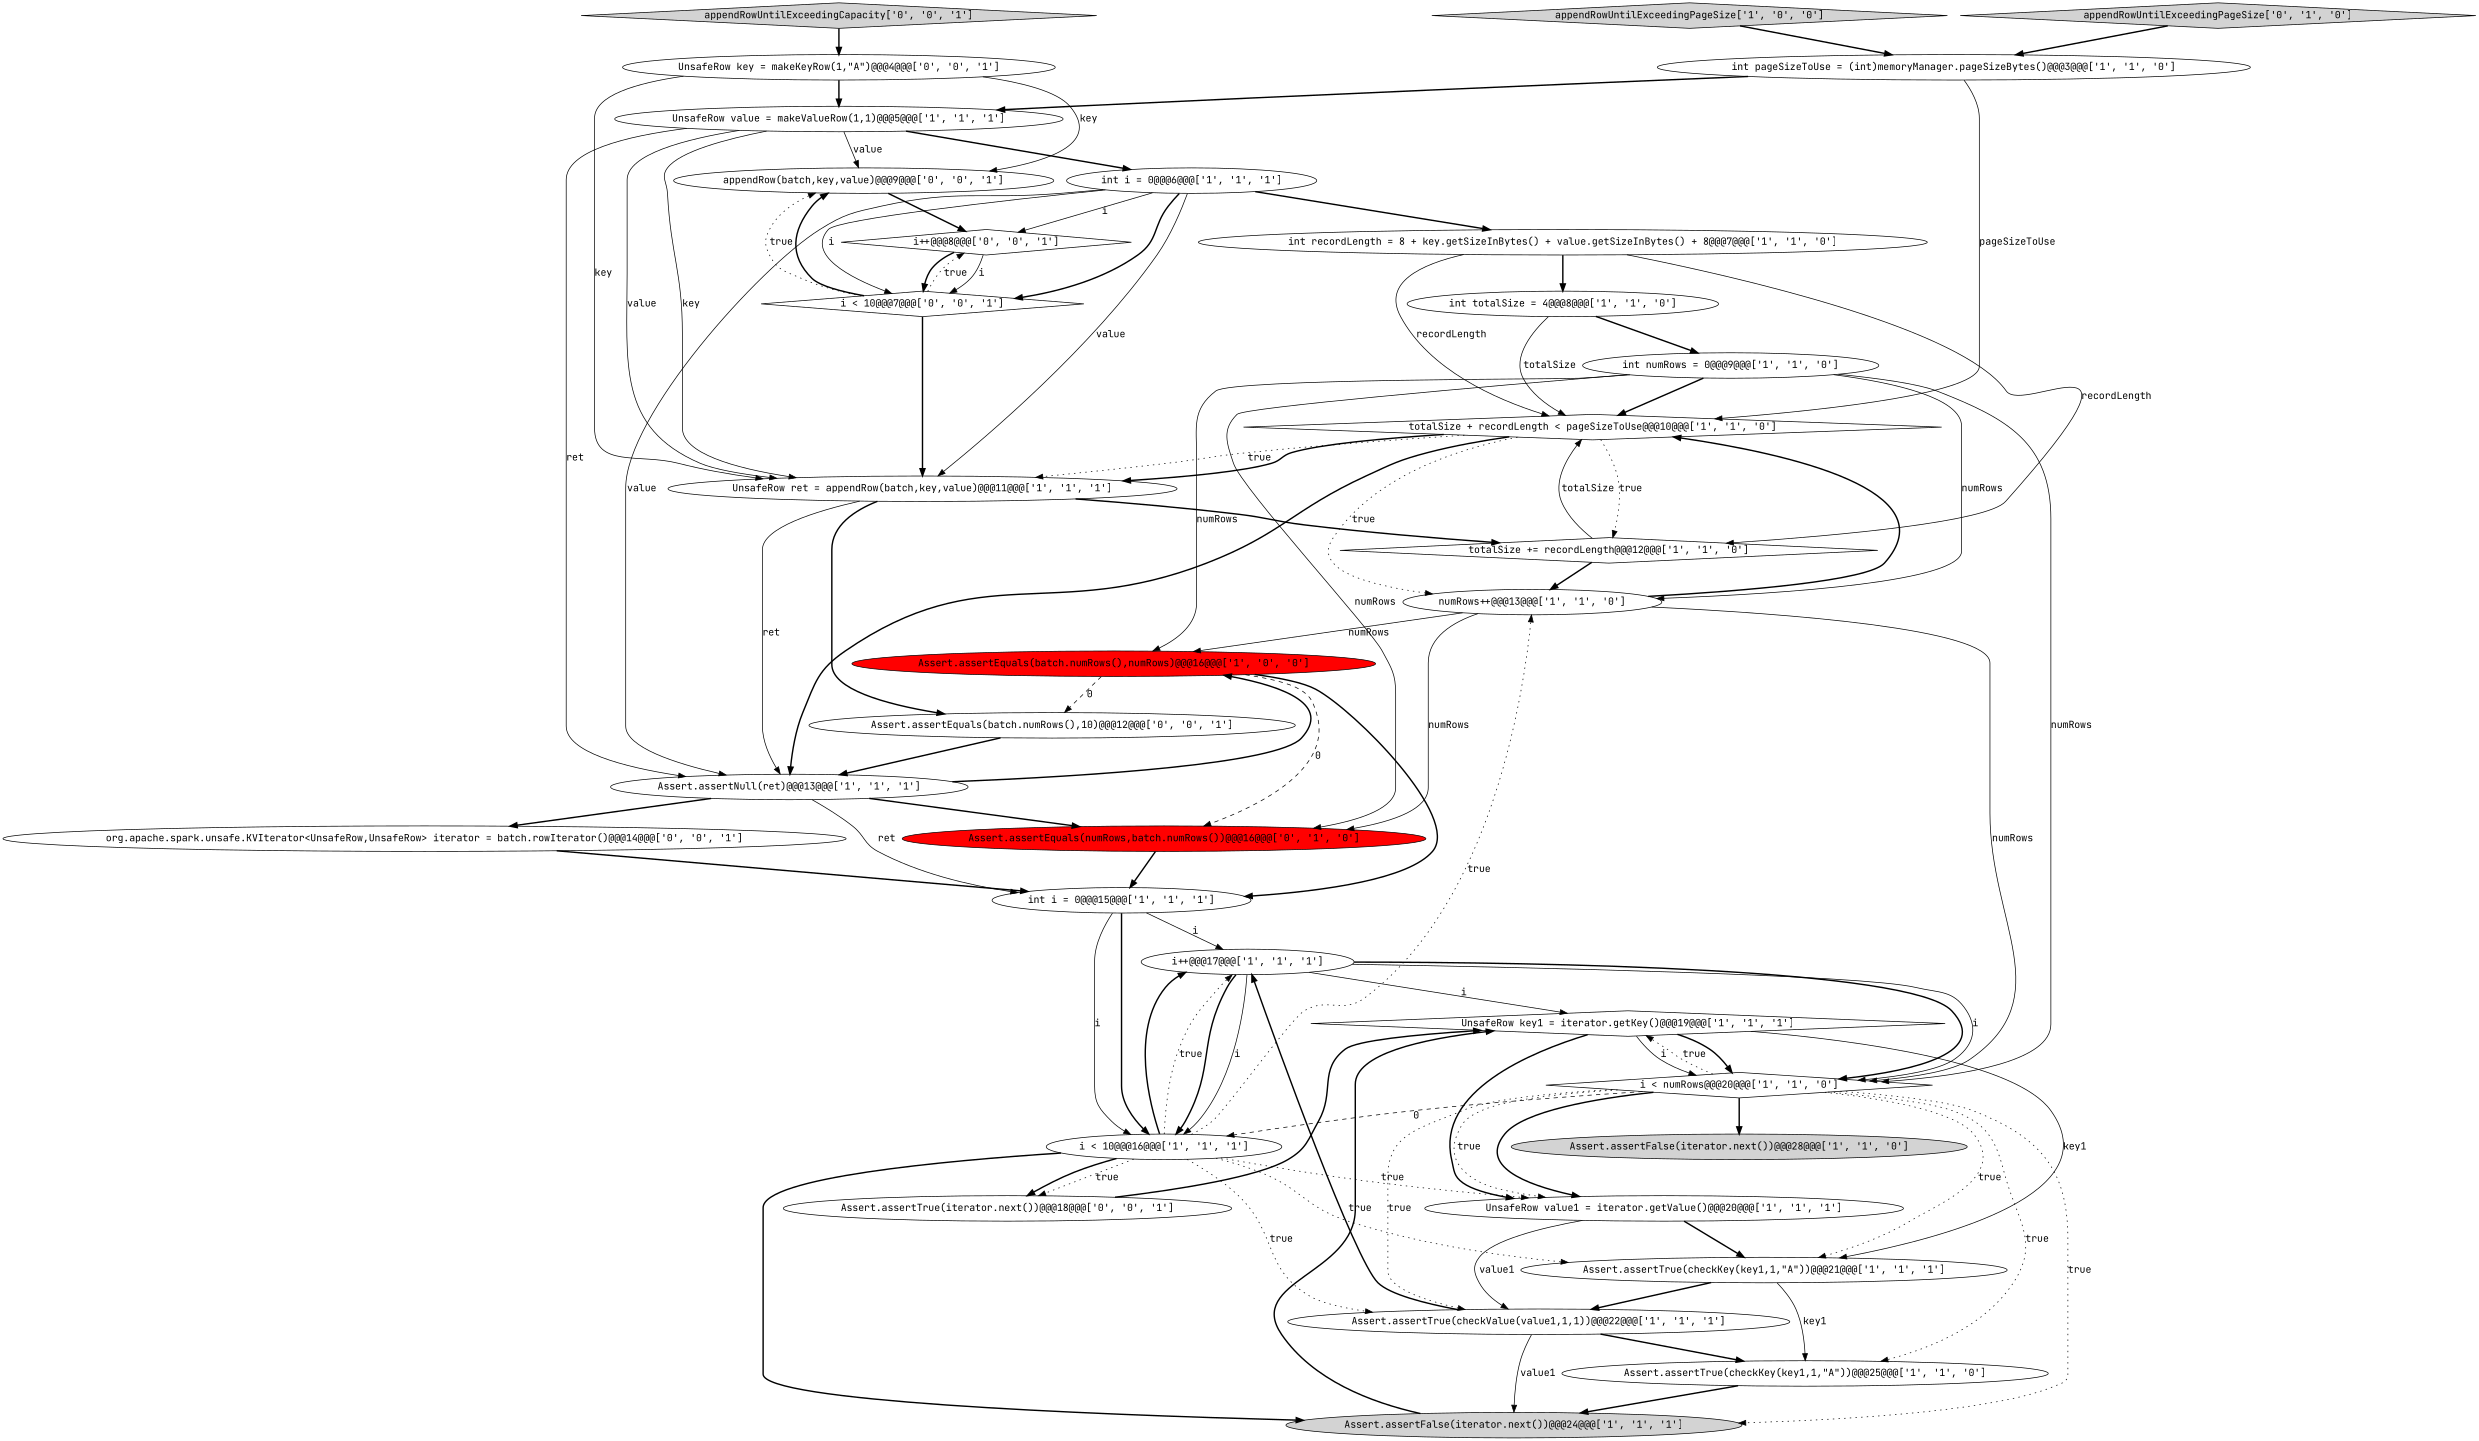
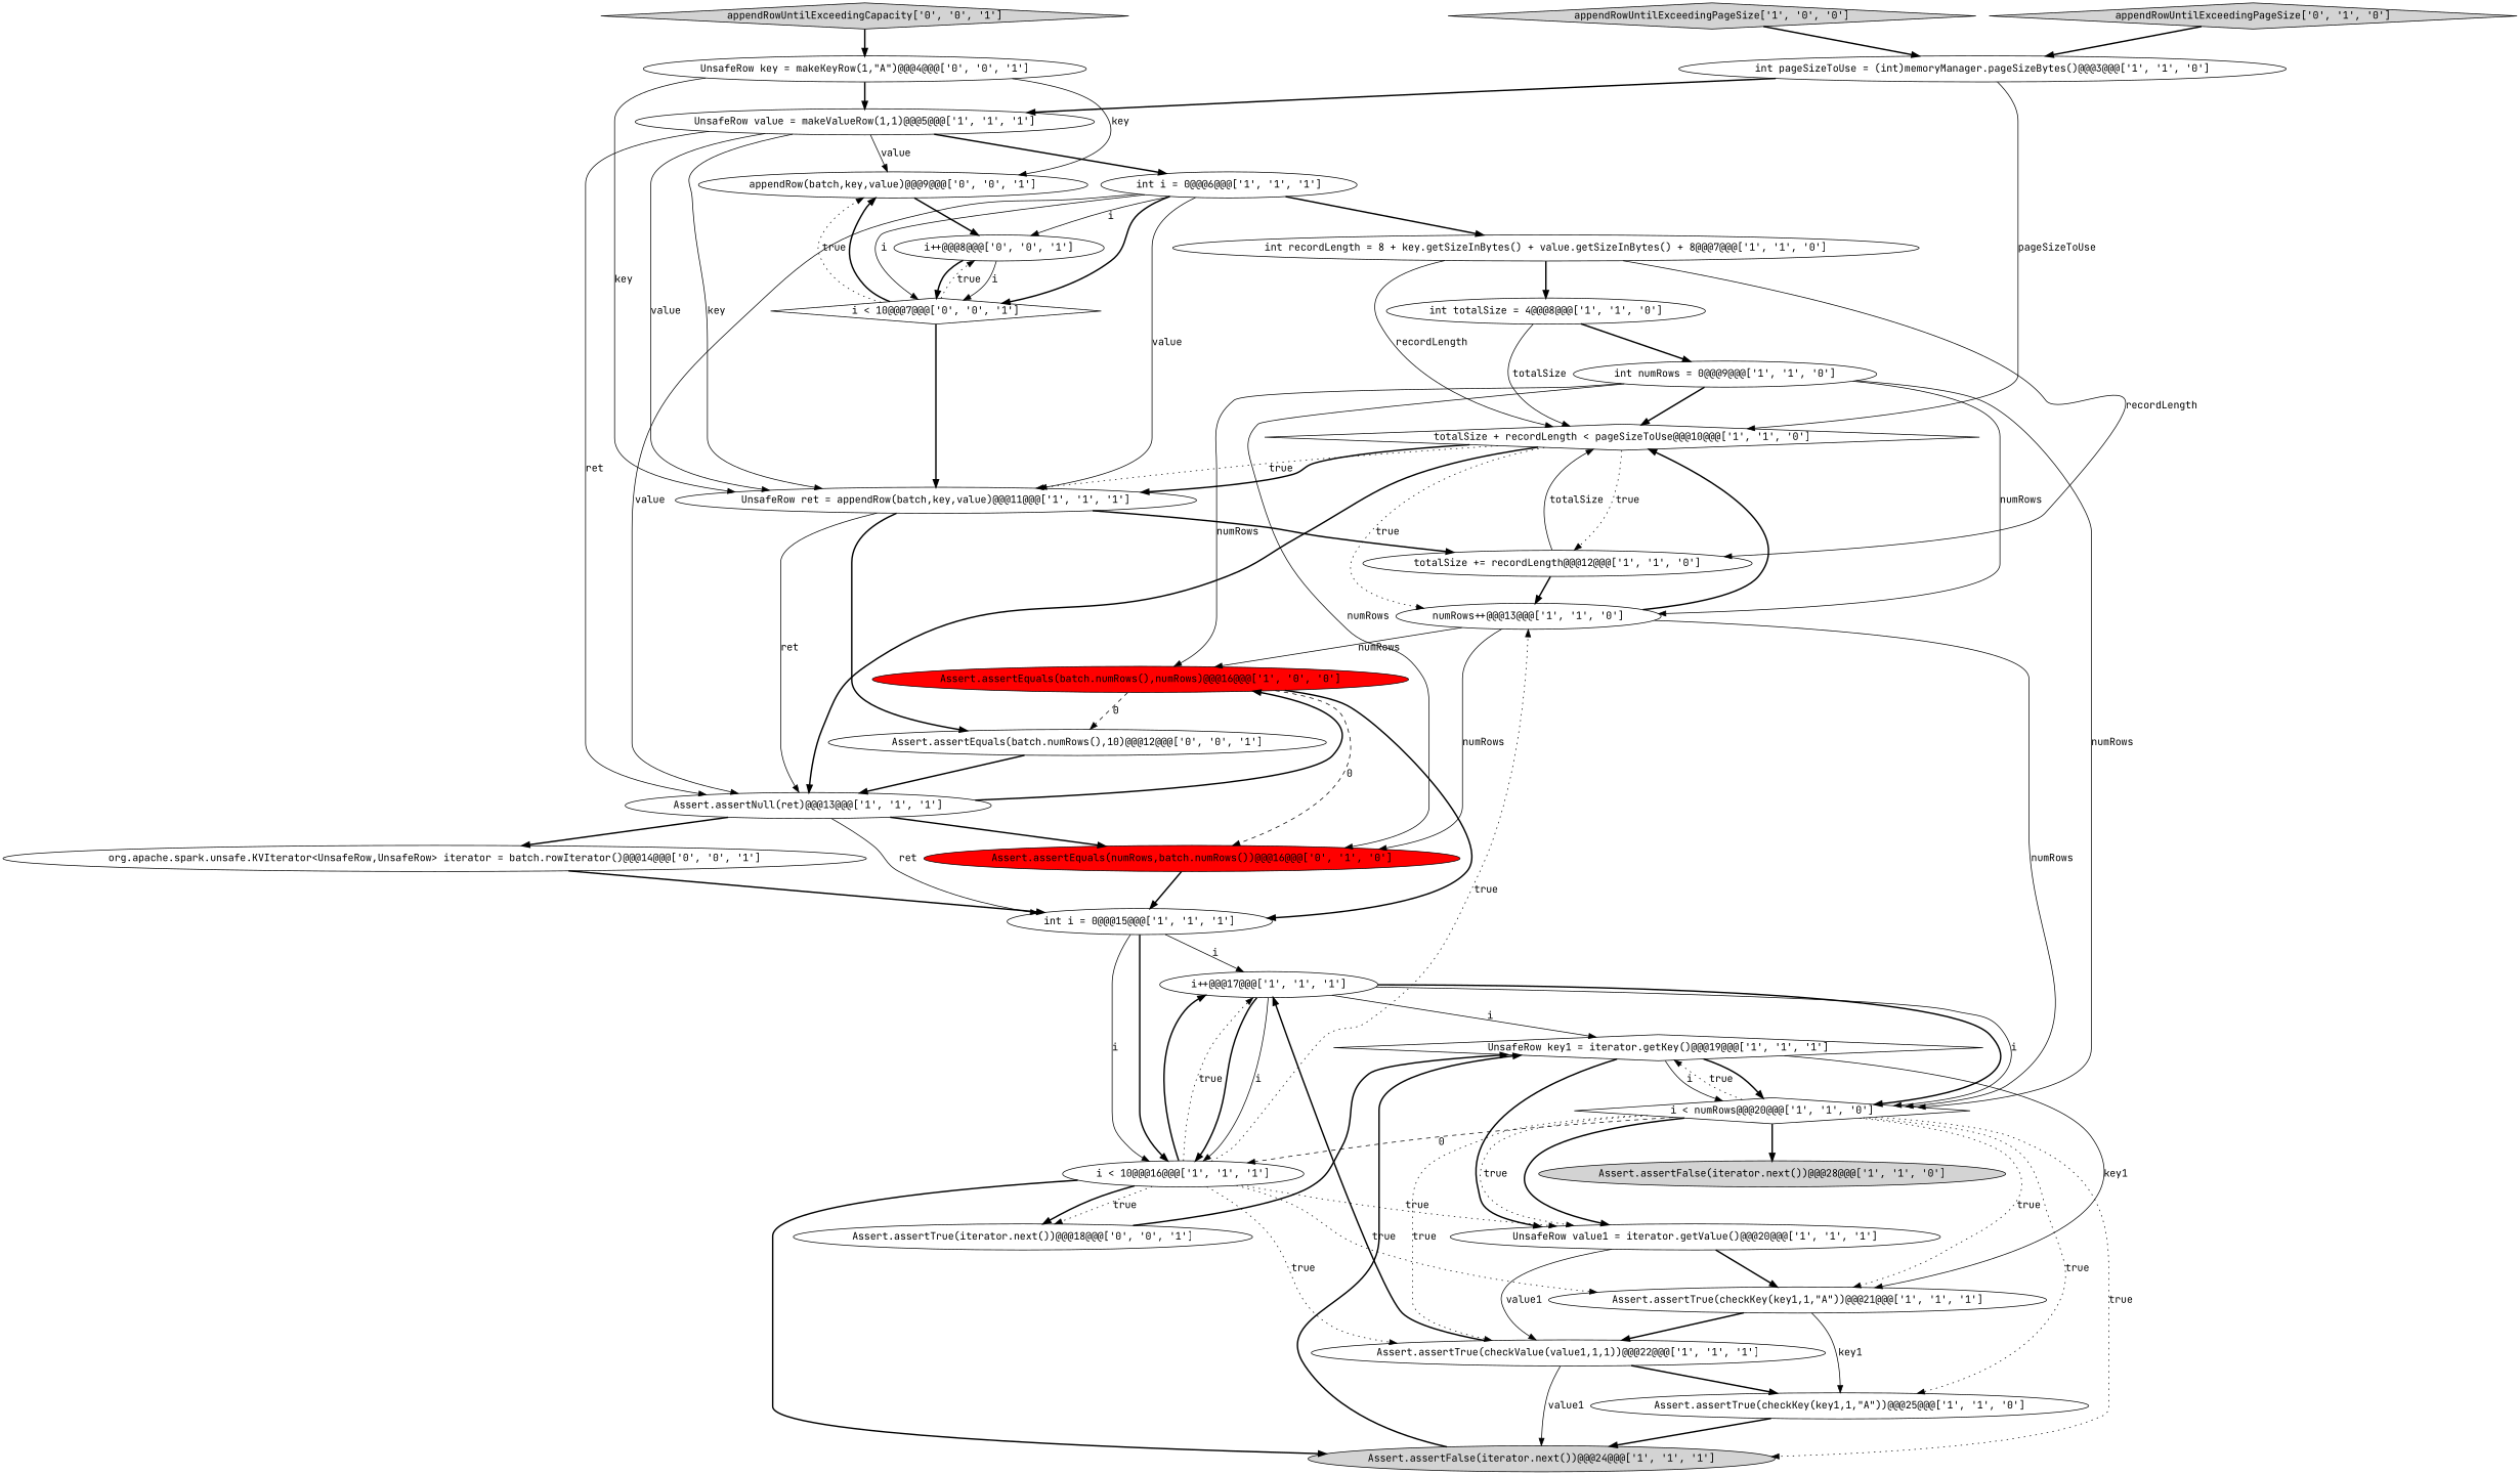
  digraph {
    fontname="JetBrains Mono"
    node [fillcolor=white fontname="JetBrains Mono" shape=ellipse style=filled]
    edge [fontname="JetBrains Mono" style=bold]
    n1 [label="int recordLength = 8 + key.getSizeInBytes() + value.getSizeInBytes() + 8@@@7@@@['1', '1', '0']"]
    n2 [label="totalSize + recordLength < pageSizeToUse@@@10@@@['1', '1', '0']" shape=diamond]
    n3 [label="int totalSize = 4@@@8@@@['1', '1', '0']"]
-   n4 [label="totalSize += recordLength@@@12@@@['1', '1', '0']" shape=diamond]
+   n4 [label="totalSize += recordLength@@@12@@@['1', '1', '0']"]
    n5 [label="Assert.assertNull(ret)@@@13@@@['1', '1', '1']"]
    n6 [label="UnsafeRow ret = appendRow(batch,key,value)@@@11@@@['1', '1', '1']"]
    n7 [label="numRows++@@@13@@@['1', '1', '0']"]
    n8 [label="int numRows = 0@@@9@@@['1', '1', '0']"]
    n9 [label="Assert.assertTrue(checkValue(value1,1,1))@@@22@@@['1', '1', '1']"]
    n10 [label="Assert.assertTrue(checkKey(key1,1,\"A\"))@@@25@@@['1', '1', '0']"]
    n11 [fillcolor=lightgray label="Assert.assertFalse(iterator.next())@@@24@@@['1', '1', '1']"]
    n12 [label="i++@@@17@@@['1', '1', '1']"]
    n13 [label="UnsafeRow key1 = iterator.getKey()@@@19@@@['1', '1', '1']" shape=diamond]
    n14 [label="i < numRows@@@20@@@['1', '1', '0']" shape=diamond]
    n15 [label="i < 10@@@16@@@['1', '1', '1']"]
    n16 [label="UnsafeRow value1 = iterator.getValue()@@@20@@@['1', '1', '1']"]
    n17 [label="Assert.assertTrue(checkKey(key1,1,\"A\"))@@@21@@@['1', '1', '1']"]
    n18 [fillcolor=lightgray label="Assert.assertFalse(iterator.next())@@@28@@@['1', '1', '0']"]
    n19 [label="Assert.assertTrue(iterator.next())@@@18@@@['0', '0', '1']"]
    n20 [fillcolor=lightgray label="appendRowUntilExceedingPageSize['0', '1', '0']" shape=diamond]
    n21 [label="int pageSizeToUse = (int)memoryManager.pageSizeBytes()@@@3@@@['1', '1', '0']"]
    n22 [label="UnsafeRow value = makeValueRow(1,1)@@@5@@@['1', '1', '1']"]
-   n23 [label="i++@@@8@@@['0', '0', '1']" shape=diamond]
+   n23 [label="i++@@@8@@@['0', '0', '1']"]
    n24 [label="i < 10@@@7@@@['0', '0', '1']" shape=diamond]
    n25 [label="appendRow(batch,key,value)@@@9@@@['0', '0', '1']"]
    n26 [label="int i = 0@@@6@@@['1', '1', '1']"]
    n27 [fillcolor=red label="Assert.assertEquals(numRows,batch.numRows())@@@16@@@['0', '1', '0']"]
    n28 [label="int i = 0@@@15@@@['1', '1', '1']"]
    n29 [fillcolor=red label="Assert.assertEquals(batch.numRows(),numRows)@@@16@@@['1', '0', '0']"]
    n30 [label="org.apache.spark.unsafe.KVIterator<UnsafeRow,UnsafeRow> iterator = batch.rowIterator()@@@14@@@['0', '0', '1']"]
    n31 [label="Assert.assertEquals(batch.numRows(),10)@@@12@@@['0', '0', '1']"]
    n32 [label="UnsafeRow key = makeKeyRow(1,\"A\")@@@4@@@['0', '0', '1']"]
    n33 [fillcolor=lightgray label="appendRowUntilExceedingCapacity['0', '0', '1']" shape=diamond]
    n34 [fillcolor=lightgray label="appendRowUntilExceedingPageSize['1', '0', '0']" shape=diamond]
    n1 -> n2 [label=recordLength style=solid]
    n1 -> n3
    n1 -> n4 [label=recordLength style=solid]
    n2 -> n4 [label=true style=dotted]
    n2 -> n5
    n2 -> n6 [label=true style=dotted]
    n2 -> n6
    n2 -> n7 [label=true style=dotted]
    n3 -> n2 [label=totalSize style=solid]
    n3 -> n8
    n4 -> n2 [label=totalSize style=solid]
    n4 -> n7
    n5 -> n27
    n5 -> n28 [label=ret style=solid]
    n5 -> n29
    n5 -> n30
    n6 -> n4
    n6 -> n5 [label=ret style=solid]
    n6 -> n31
    n7 -> n2
    n7 -> n14 [label=numRows style=solid]
    n7 -> n27 [label=numRows style=solid]
    n7 -> n29 [label=numRows style=solid]
    n8 -> n2
    n8 -> n7 [label=numRows style=solid]
    n8 -> n14 [label=numRows style=solid]
    n8 -> n27 [label=numRows style=solid]
    n8 -> n29 [label=numRows style=solid]
    n9 -> n10
    n9 -> n11 [label=value1 style=solid]
    n9 -> n12
    n10 -> n11
    n11 -> n13
    n12 -> n13 [label=i style=solid]
    n12 -> n14
    n12 -> n14 [label=i style=solid]
    n12 -> n15
    n12 -> n15 [label=i style=solid]
    n13 -> n14
    n13 -> n14 [label=i style=solid]
    n13 -> n16
    n13 -> n17 [label=key1 style=solid]
    n14 -> n9 [label=true style=dotted]
    n14 -> n10 [label=true style=dotted]
    n14 -> n11 [label=true style=dotted]
    n14 -> n13 [label=true style=dotted]
    n14 -> n15 [label=0 style=dashed]
    n14 -> n16 [label=true style=dotted]
    n14 -> n16
    n14 -> n17 [label=true style=dotted]
    n14 -> n18
    n15 -> n7 [label=true style=dotted]
    n15 -> n9 [label=true style=dotted]
    n15 -> n11
    n15 -> n12
    n15 -> n12 [label=true style=dotted]
    n15 -> n16 [label=true style=dotted]
    n15 -> n17 [label=true style=dotted]
    n15 -> n19 [label=true style=dotted]
    n15 -> n19
    n16 -> n9 [label=value1 style=solid]
    n16 -> n17
    n17 -> n9
    n17 -> n10 [label=key1 style=solid]
    n19 -> n13
    n20 -> n21
    n21 -> n2 [label=pageSizeToUse style=solid]
    n21 -> n22
    n22 -> n5 [label=ret style=solid]
    n22 -> n6 [label=key style=solid]
    n22 -> n6 [label=value style=solid]
    n22 -> n25 [label=value style=solid]
    n22 -> n26
    n23 -> n24 [label=i style=solid]
    n23 -> n24
    n24 -> n6
    n24 -> n23 [label=true style=dotted]
    n24 -> n25
    n24 -> n25 [label=true style=dotted]
    n25 -> n23
    n26 -> n1
    n26 -> n5 [label=value style=solid]
    n26 -> n6 [label=value style=solid]
    n26 -> n23 [label=i style=solid]
    n26 -> n24
    n26 -> n24 [label=i style=solid]
    n27 -> n28
    n28 -> n12 [label=i style=solid]
    n28 -> n15 [label=i style=solid]
    n28 -> n15
    n29 -> n27 [label=0 style=dashed]
    n29 -> n28
    n29 -> n31 [label=0 style=dashed]
    n30 -> n28
    n31 -> n5
    n32 -> n6 [label=key style=solid]
    n32 -> n22
    n32 -> n25 [label=key style=solid]
    n33 -> n32
    n34 -> n21
  }
